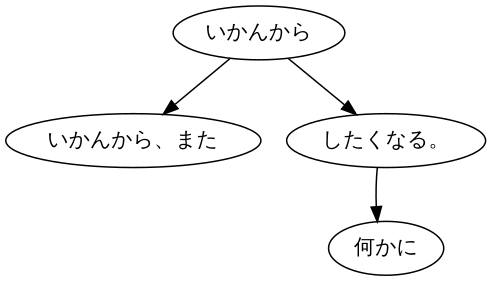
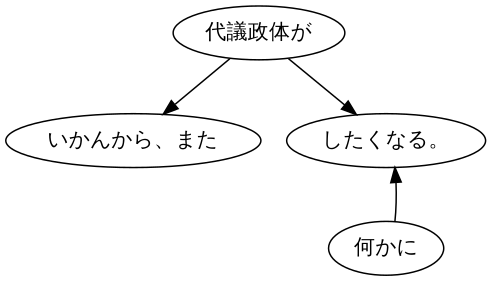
  digraph {
-   n1 [label="いかんから"]
+   n1 [label="代議政体が"]
    n2 [label="いかんから、また"]
    n3 [label="したくなる。"]
    n4 [label="何かに"]
    n1 -> n2
    n1 -> n3
-   n3 -> n4
+   n4 -> n3
  }
